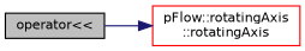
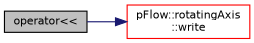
  digraph {
    rankdir=LR
    node [fontname=Helvetica fontsize=10 shape=record style=filled]
    n1 [color=black fillcolor=grey75 fontcolor=black height=0.2 label="operator\<\<" width=0.4]
-   n2 [color=red fillcolor=white height=0.2 label="pFlow::rotatingAxis\l::rotatingAxis" width=0.4]
+   n2 [color=red fillcolor=white height=0.2 label="pFlow::rotatingAxis\l::write" width=0.4]
    n1 -> n2 [color=midnightblue fontname=Helvetica fontsize=10 labelfontname=Helvetica labelfontsize=10 style=solid]
  }
